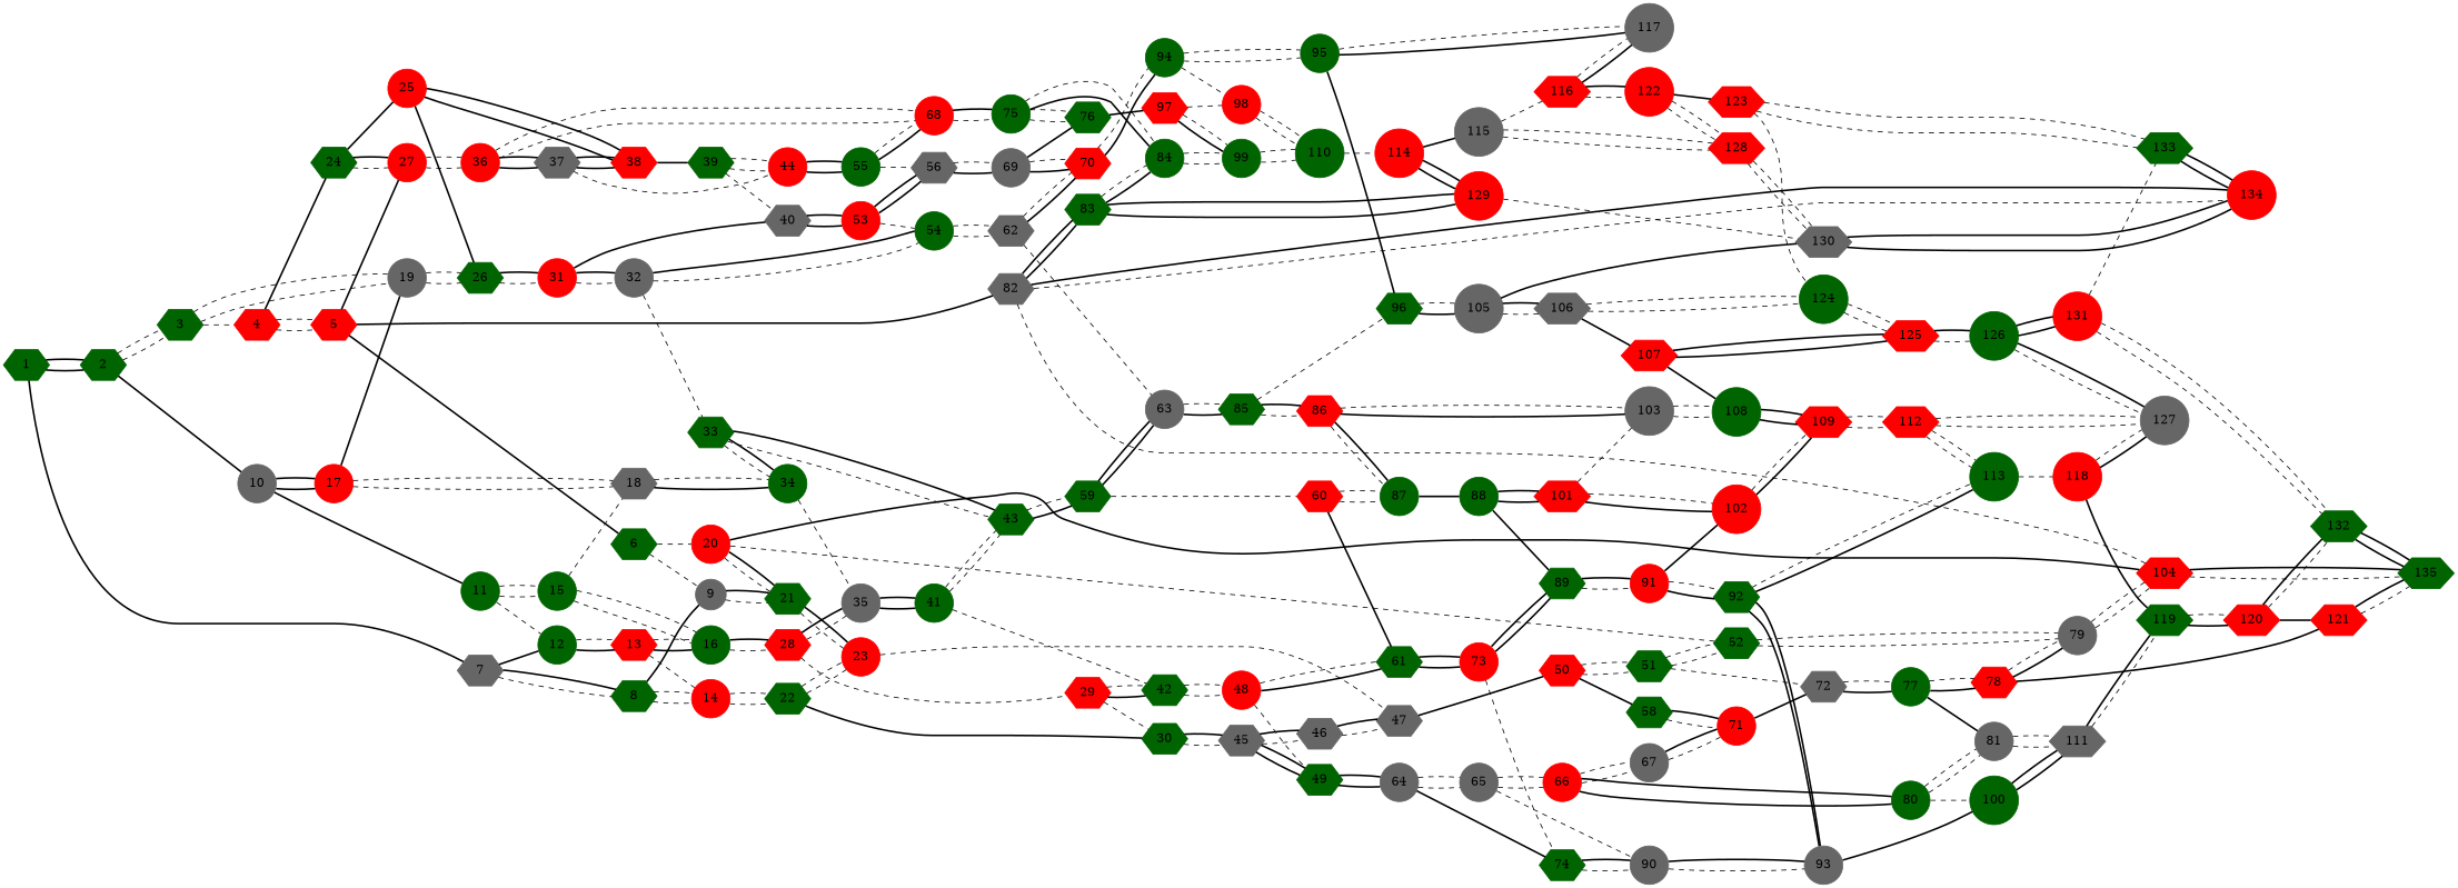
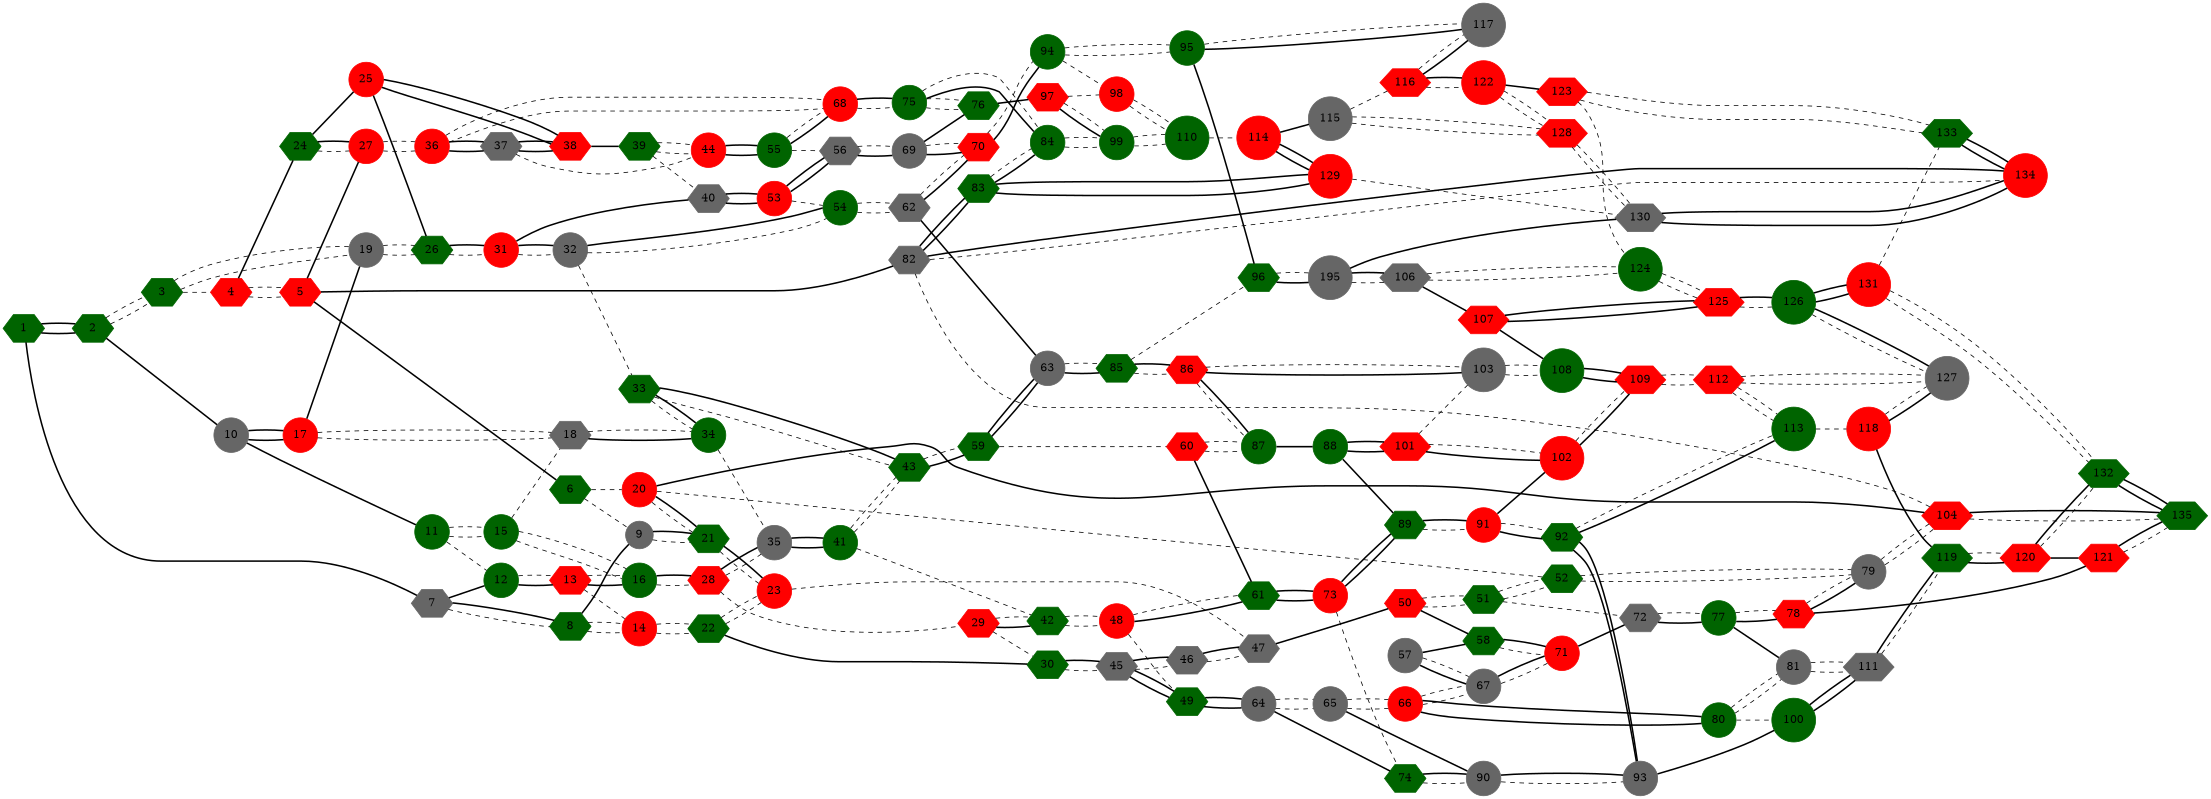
  graph {
    rankdir=LR
    node [color=darkgreen shape=hexagon style=filled]
    edge [style=dashed]
    1
    2
    7 [color=gray40]
    3
    10 [color=gray40 shape=circle]
    8
    12 [shape=circle]
    4 [color=red]
    19 [color=gray40 shape=circle]
    11 [shape=circle]
    17 [color=red shape=circle]
    5 [color=red]
    24
    26
    6
    27 [color=red shape=circle]
    82 [color=gray40]
    25 [color=red shape=circle]
    9 [color=gray40 shape=circle]
    20 [color=red shape=circle]
    36 [color=red shape=circle]
    104 [color=red]
    83
    134 [color=red shape=circle]
    21
    52
    14 [color=red shape=circle]
    13 [color=red]
    22
    23 [color=red shape=circle]
    15 [shape=circle]
    18 [color=gray40]
    16 [shape=circle]
    28 [color=red]
    30
    34 [shape=circle]
    29 [color=red]
    35 [color=gray40 shape=circle]
    31 [color=red shape=circle]
    79 [color=gray40 shape=circle]
    135
    47 [color=gray40]
    45 [color=gray40]
    50 [color=red]
    38 [color=red]
    39
    32 [color=gray40 shape=circle]
    40 [color=gray40]
    37 [color=gray40]
    68 [color=red shape=circle]
    42
    41 [shape=circle]
    48 [color=red shape=circle]
    46 [color=gray40]
    49
    33
    54 [shape=circle]
    53 [color=red shape=circle]
    43
    62 [color=gray40]
    59
    44 [color=red shape=circle]
    75 [shape=circle]
    55 [shape=circle]
    56 [color=gray40]
    61
    60 [color=red]
    63 [color=gray40 shape=circle]
    64 [color=gray40 shape=circle]
+   57 [color=gray40 shape=circle]
    58
    67 [color=gray40 shape=circle]
    51
    73 [color=red shape=circle]
    65 [color=gray40 shape=circle]
    74
    72 [color=gray40]
    71 [color=red shape=circle]
    77 [shape=circle]
    69 [color=gray40 shape=circle]
    70 [color=red]
    76
    87 [shape=circle]
    85
    88 [shape=circle]
    89
    94 [shape=circle]
    86 [color=red]
    96
    66 [color=red shape=circle]
    90 [color=gray40 shape=circle]
    80 [shape=circle]
    93 [color=gray40 shape=circle]
    81 [color=gray40 shape=circle]
    100 [shape=circle]
    84 [shape=circle]
    97 [color=red]
    95 [shape=circle]
    98 [color=red shape=circle]
    78 [color=red]
    91 [color=red shape=circle]
    99 [shape=circle]
    121 [color=red]
    111 [color=gray40]
    119
    129 [color=red shape=circle]
    130 [color=gray40]
    110 [shape=circle]
    103 [color=gray40 shape=circle]
-   105 [color=gray40 shape=circle]
+   105 [color=gray40 shape=circle label=195]
    108 [shape=circle]
    101 [color=red]
    102 [color=red shape=circle]
    92
    113 [shape=circle]
    109 [color=red]
    118 [color=red shape=circle]
    117 [color=gray40 shape=circle]
    106 [color=gray40]
    114 [color=red shape=circle]
    112 [color=red]
    107 [color=red]
    124 [shape=circle]
    125 [color=red]
    126 [shape=circle]
    127 [color=gray40 shape=circle]
    115 [color=gray40 shape=circle]
    120 [color=red]
    116 [color=red]
    128 [color=red]
    122 [color=red shape=circle]
    123 [color=red]
    132
    133
    131 [color=red shape=circle]
    1 -- 2 [style=bold]
    1 -- 2 [style=bold]
    1 -- 7 [style=bold]
    2 -- 3
    2 -- 3
    2 -- 10 [style=bold]
    7 -- 8
    7 -- 8 [style=bold]
    7 -- 12 [style=bold]
    3 -- 4
    3 -- 19
    3 -- 19
    10 -- 11 [style=bold]
    10 -- 17 [style=bold]
    10 -- 17 [style=bold]
    8 -- 9 [style=bold]
    8 -- 14
    8 -- 14
    12 -- 13 [style=bold]
    12 -- 13
    4 -- 5
    4 -- 5
    4 -- 24 [style=bold]
    19 -- 26
    19 -- 26
    11 -- 12
    11 -- 15
    11 -- 15
    17 -- 19 [style=bold]
    17 -- 18
    17 -- 18
    5 -- 6 [style=bold]
    5 -- 27 [style=bold]
    5 -- 82 [style=bold]
    24 -- 27
    24 -- 27 [style=bold]
    24 -- 25 [style=bold]
    26 -- 31
    26 -- 31 [style=bold]
    6 -- 9
    6 -- 20
    27 -- 36
    27 -- 36
    82 -- 104
    82 -- 83 [style=bold]
    82 -- 83 [style=bold]
    82 -- 134
    82 -- 134 [style=bold]
    25 -- 26 [style=bold]
    25 -- 38 [style=bold]
    25 -- 38 [style=bold]
    9 -- 21
    9 -- 21 [style=bold]
    20 -- 104 [style=bold]
    20 -- 21
    20 -- 21 [style=bold]
    20 -- 52
    36 -- 37 [style=bold]
    36 -- 37 [style=bold]
    36 -- 68
    36 -- 68
    104 -- 135
    104 -- 135 [style=bold]
    83 -- 84 [style=bold]
    83 -- 84
    83 -- 129 [style=bold]
    83 -- 129 [style=bold]
    21 -- 23
    21 -- 23 [style=bold]
    52 -- 79
    52 -- 79
    14 -- 22
    14 -- 22
    13 -- 14
    13 -- 16 [style=bold]
    13 -- 16
    22 -- 23
    22 -- 23
    22 -- 30 [style=bold]
    23 -- 47
    15 -- 18
    15 -- 16
    15 -- 16
    18 -- 34 [style=bold]
    18 -- 34
    16 -- 28
    16 -- 28 [style=bold]
    28 -- 29
    28 -- 35
    28 -- 35 [style=bold]
    30 -- 45
    30 -- 45 [style=bold]
    34 -- 35
    29 -- 30
    29 -- 42 [style=bold]
    29 -- 42
    35 -- 41 [style=bold]
    35 -- 41 [style=bold]
    31 -- 32
    31 -- 32 [style=bold]
    31 -- 40 [style=bold]
    79 -- 104
    79 -- 104
    47 -- 50 [style=bold]
    45 -- 46
    45 -- 46 [style=bold]
    45 -- 49 [style=bold]
    45 -- 49 [style=bold]
    50 -- 58 [style=bold]
    50 -- 51
    50 -- 51
    38 -- 39 [style=bold]
    39 -- 40
    39 -- 44
    39 -- 44
    32 -- 33
    32 -- 54
    32 -- 54 [style=bold]
    40 -- 53 [style=bold]
    40 -- 53 [style=bold]
    37 -- 38 [style=bold]
    37 -- 38 [style=bold]
    37 -- 44
    68 -- 75
    68 -- 75 [style=bold]
    42 -- 48
    42 -- 48
    41 -- 42
    41 -- 43
    41 -- 43
    48 -- 49
    48 -- 61 [style=bold]
    48 -- 61
    46 -- 47
    46 -- 47 [style=bold]
    49 -- 64 [style=bold]
    49 -- 64 [style=bold]
    33 -- 34
    33 -- 34 [style=bold]
    33 -- 43
    33 -- 43 [style=bold]
    54 -- 62
    54 -- 62
    53 -- 54
    53 -- 56 [style=bold]
    53 -- 56 [style=bold]
    43 -- 59 [style=bold]
    43 -- 59
-   62 -- 63
+   62 -- 63 [style=bold]
    62 -- 70 [style=bold]
    62 -- 70
    59 -- 60
    59 -- 63 [style=bold]
    59 -- 63 [style=bold]
    44 -- 55 [style=bold]
    44 -- 55 [style=bold]
    75 -- 76
    75 -- 76
    75 -- 84 [style=bold]
    75 -- 84
    55 -- 68 [style=bold]
    55 -- 68
    55 -- 56
    56 -- 69 [style=bold]
    56 -- 69
    61 -- 73 [style=bold]
    61 -- 73 [style=bold]
    60 -- 61 [style=bold]
    60 -- 87
    60 -- 87
    63 -- 85 [style=bold]
    63 -- 85
    64 -- 65
    64 -- 65
    64 -- 74 [style=bold]
+   57 -- 58 [style=bold]
+   57 -- 67 [style=bold]
+   57 -- 67
    58 -- 71
    58 -- 71 [style=bold]
    67 -- 71
    67 -- 71 [style=bold]
    51 -- 52
    51 -- 52
    51 -- 72
    73 -- 74
    73 -- 89 [style=bold]
    73 -- 89 [style=bold]
    65 -- 66
    65 -- 66
-   65 -- 90
+   65 -- 90 [style=bold]
    74 -- 90
    74 -- 90 [style=bold]
    72 -- 77 [style=bold]
    72 -- 77
    71 -- 72 [style=bold]
    77 -- 81 [style=bold]
    77 -- 78 [style=bold]
    77 -- 78
    69 -- 70 [style=bold]
    69 -- 70
    69 -- 76 [style=bold]
    70 -- 94 [style=bold]
    70 -- 94
    76 -- 97 [style=bold]
    87 -- 88 [style=bold]
    85 -- 86
    85 -- 86 [style=bold]
    85 -- 96
    88 -- 89 [style=bold]
    88 -- 101 [style=bold]
    88 -- 101 [style=bold]
    89 -- 91
    89 -- 91 [style=bold]
    94 -- 95
    94 -- 95
    94 -- 98
    86 -- 87
    86 -- 87 [style=bold]
    86 -- 103 [style=bold]
    86 -- 103
    96 -- 105 [style=bold]
    96 -- 105
    66 -- 67
    66 -- 67
    66 -- 80 [style=bold]
    66 -- 80 [style=bold]
    90 -- 93
    90 -- 93 [style=bold]
    80 -- 81
    80 -- 81
    80 -- 100
    93 -- 100 [style=bold]
    81 -- 111
    81 -- 111
    100 -- 111 [style=bold]
    100 -- 111 [style=bold]
    84 -- 99
    84 -- 99
    97 -- 98
    97 -- 99 [style=bold]
    97 -- 99
    95 -- 96 [style=bold]
    95 -- 117 [style=bold]
    95 -- 117
    98 -- 110
    98 -- 110
    78 -- 79 [style=bold]
    78 -- 79
    78 -- 121 [style=bold]
    91 -- 102 [style=bold]
    91 -- 92 [style=bold]
    91 -- 92
    99 -- 110
    99 -- 110
    121 -- 135
    121 -- 135 [style=bold]
    111 -- 119
    111 -- 119 [style=bold]
    119 -- 120 [style=bold]
    119 -- 120
    129 -- 130
    130 -- 134 [style=bold]
    130 -- 134 [style=bold]
    110 -- 114
    103 -- 108
    103 -- 108
    105 -- 130 [style=bold]
    105 -- 106
    105 -- 106 [style=bold]
    108 -- 109 [style=bold]
    108 -- 109 [style=bold]
    101 -- 103
    101 -- 102 [style=bold]
    101 -- 102
    102 -- 109 [style=bold]
    102 -- 109
    92 -- 93 [style=bold]
    92 -- 93 [style=bold]
    92 -- 113 [style=bold]
    92 -- 113
    113 -- 118
    109 -- 112
    109 -- 112
    118 -- 119 [style=bold]
    118 -- 127 [style=bold]
    118 -- 127
    106 -- 107 [style=bold]
    106 -- 124
    106 -- 124
    114 -- 129 [style=bold]
    114 -- 129 [style=bold]
    114 -- 115 [style=bold]
    112 -- 113
    112 -- 113
    112 -- 127
    112 -- 127
    107 -- 108 [style=bold]
    107 -- 125 [style=bold]
    107 -- 125 [style=bold]
    124 -- 125
    124 -- 125
    125 -- 126
    125 -- 126 [style=bold]
    126 -- 127
    126 -- 127 [style=bold]
    126 -- 131 [style=bold]
    126 -- 131 [style=bold]
    115 -- 116
    115 -- 128
    115 -- 128
    120 -- 121 [style=bold]
    120 -- 132
    120 -- 132 [style=bold]
    116 -- 117 [style=bold]
    116 -- 117
    116 -- 122
    116 -- 122 [style=bold]
    128 -- 130
    128 -- 130
    122 -- 128
    122 -- 128
    122 -- 123 [style=bold]
    123 -- 124
    123 -- 133
    123 -- 133
    132 -- 135 [style=bold]
    132 -- 135 [style=bold]
    133 -- 134 [style=bold]
    133 -- 134 [style=bold]
    131 -- 132
    131 -- 132
    131 -- 133
  }
